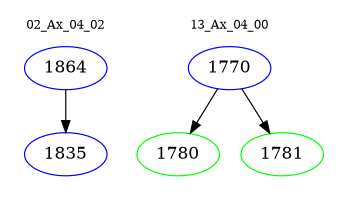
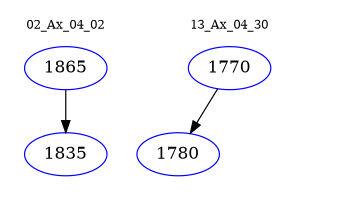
  digraph {
    node [color=blue]
    edge [color=black]
-   n1 [label=1864]
+   n1 [label=1865]
    n2 [label=1835]
    n3 [label=1770]
-   n4 [color=green label=1780]
-   n5 [color=green label=1781]
+   n4 [label=1780]
    subgraph cluster_1 {
      color=white
      fontsize=10
      label="02_Ax_04_02"
      n1
      n2
    }
    subgraph cluster_2 {
      color=white
      fontsize=10
-     label="13_Ax_04_00"
+     label="13_Ax_04_30"
      n3
      n4
-     n5
    }
    n1 -> n2
    n3 -> n4
-   n3 -> n5
  }
